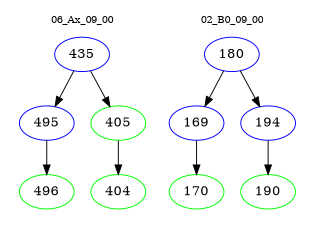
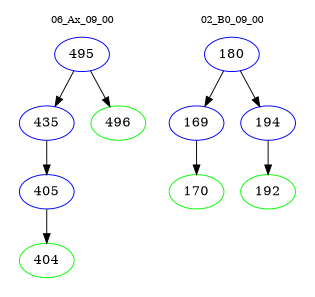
  digraph {
    node [color=blue]
    edge [color=black]
    n1 [label=435]
    n2 [label=495]
-   n3 [color=green label=405]
+   n3 [label=405]
    n4 [color=green label=496]
    n5 [color=green label=404]
    n6 [label=180]
    n7 [label=169]
    n8 [label=194]
    n9 [color=green label=170]
-   n10 [color=green label=190]
+   n10 [color=green label=192]
    subgraph cluster_1 {
      color=white
      fontsize=10
      label="06_Ax_09_00"
      n1
      n2
      n3
      n4
      n5
    }
    subgraph cluster_2 {
      color=white
      fontsize=10
      label="02_B0_09_00"
      n6
      n7
      n8
      n9
      n10
    }
-   n1 -> n2
+   n2 -> n1
    n1 -> n3
    n2 -> n4
    n3 -> n5
    n6 -> n7
    n6 -> n8
    n7 -> n9
    n8 -> n10
  }
